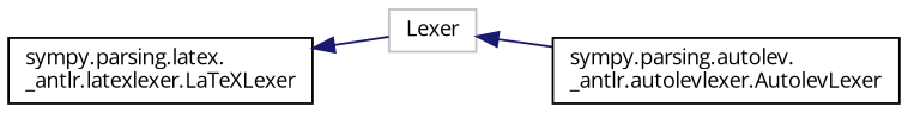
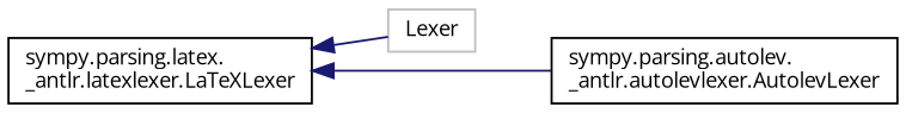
  digraph {
    fontname="Open Sans"
    rankdir=LR
    node [color=black fillcolor=white fontname="Open Sans" fontsize=10 shape=record style=filled]
    edge [color=midnightblue dir=back fontname="Open Sans" fontsize=10 labelfontname=Helvetica labelfontsize=10 style=solid]
    n1 [color=grey75 height=0.2 label=Lexer width=0.4]
    n2 [height=0.2 label="sympy.parsing.autolev.\l_antlr.autolevlexer.AutolevLexer" width=0.4]
    n3 [height=0.2 label="sympy.parsing.latex.\l_antlr.latexlexer.LaTeXLexer" width=0.4]
-   n1 -> n2
+   n3 -> n2
    n3 -> n1
  }
